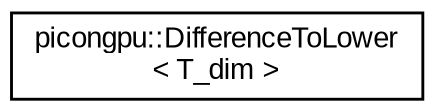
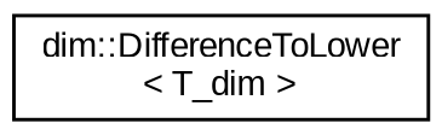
  digraph {
    rankdir=LR
    fontname="Liberation Sans"
-   n1 [color=black fillcolor=white fontname="Liberation Sans" fontsize=10 height=0.2 label="picongpu::DifferenceToLower\l\< T_dim \>" shape=record style=filled width=0.4]
+   n1 [color=black fillcolor=white fontname="Liberation Sans" fontsize=10 height=0.2 label="dim::DifferenceToLower\l\< T_dim \>" shape=record style=filled width=0.4]
  }
